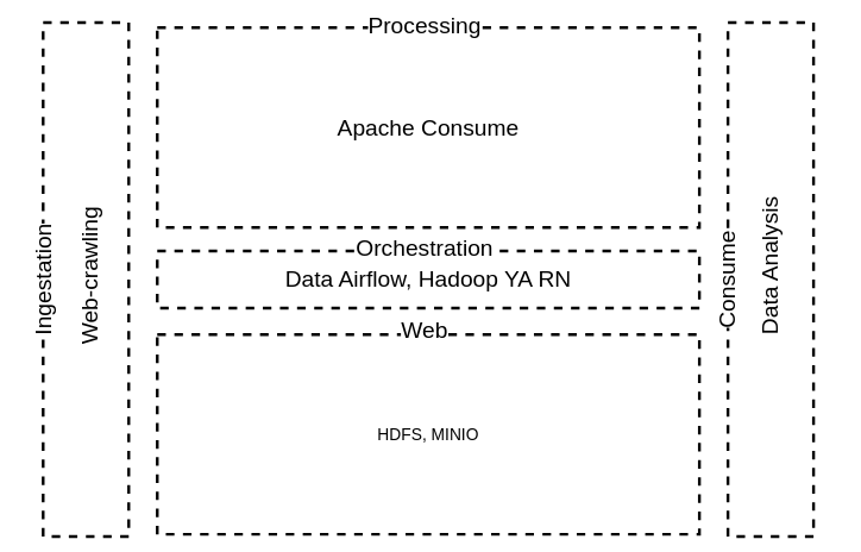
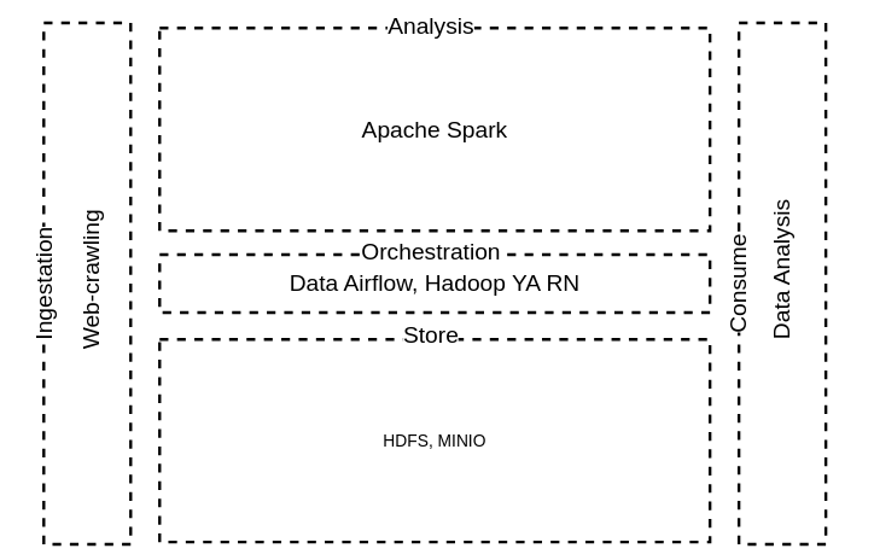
  <mxCell id="0" />
  <mxCell id="1" parent="0" />
  <mxCell id="2" value="" style="group" vertex="1" connectable="0" parent="1"><mxGeometry x="45" y="31" width="195" height="720" as="geometry" /></mxCell>
  <mxCell id="3" value="" style="rounded=0;whiteSpace=wrap;html=1;fillColor=none;dashed=1;strokeWidth=4;" vertex="1" parent="2"><mxGeometry x="15" width="120" height="720" as="geometry" /></mxCell>
  <mxCell id="4" value="&lt;font style=&quot;background-color: rgb(255 , 255 , 255) ; font-size: 32px&quot;&gt;Ingestation&lt;/font&gt;" style="text;html=1;strokeColor=none;fillColor=none;align=center;verticalAlign=middle;whiteSpace=wrap;rounded=0;dashed=1;rotation=-90;" vertex="1" parent="2"><mxGeometry x="-15" y="345" width="60" height="30" as="geometry" /></mxCell>
  <mxCell id="5" value="Web-crawling" style="text;html=1;align=center;verticalAlign=middle;resizable=0;points=[];autosize=1;strokeColor=none;fillColor=none;fontSize=32;rotation=270;" vertex="1" parent="2"><mxGeometry x="-25" y="335" width="210" height="40" as="geometry" /></mxCell>
  <mxCell id="6" value="" style="group" vertex="1" connectable="0" parent="1"><mxGeometry x="220" y="448" width="760" height="300" as="geometry" /></mxCell>
  <mxCell id="7" value="&lt;font style=&quot;font-size: 23px&quot;&gt;HDFS, MINIO&lt;/font&gt;" style="rounded=0;whiteSpace=wrap;html=1;fillColor=none;dashed=1;strokeWidth=4;" vertex="1" parent="6"><mxGeometry y="20" width="760" height="280" as="geometry" /></mxCell>
- <mxCell id="8" value="Web" style="text;html=1;strokeColor=none;fillColor=none;align=center;verticalAlign=middle;whiteSpace=wrap;rounded=0;dashed=1;labelBackgroundColor=#FFFFFF;fontSize=32;" vertex="1" parent="6"><mxGeometry x="345" width="60" height="30" as="geometry" /></mxCell>
+ <mxCell id="8" value="Store" style="text;html=1;strokeColor=none;fillColor=none;align=center;verticalAlign=middle;whiteSpace=wrap;rounded=0;dashed=1;labelBackgroundColor=#FFFFFF;fontSize=32;" vertex="1" parent="6"><mxGeometry x="345" width="60" height="30" as="geometry" /></mxCell>
  <mxCell id="9" value="" style="group" vertex="1" connectable="0" parent="1"><mxGeometry x="220" y="332" width="760" height="99" as="geometry" /></mxCell>
  <mxCell id="10" value="&lt;font style=&quot;font-size: 32px&quot;&gt;Data Airflow, Hadoop YA RN&lt;/font&gt;" style="rounded=0;whiteSpace=wrap;html=1;fillColor=none;dashed=1;strokeWidth=4;" vertex="1" parent="9"><mxGeometry y="19" width="760" height="80" as="geometry" /></mxCell>
  <mxCell id="11" value="Orchestration" style="text;html=1;strokeColor=none;fillColor=none;align=center;verticalAlign=middle;whiteSpace=wrap;rounded=0;dashed=1;labelBackgroundColor=#FFFFFF;fontSize=32;" vertex="1" parent="9"><mxGeometry x="345" width="60" height="30" as="geometry" /></mxCell>
  <mxCell id="12" value="" style="group" vertex="1" connectable="0" parent="1"><mxGeometry x="220" y="20" width="760" height="298" as="geometry" /></mxCell>
- <mxCell id="13" value="&lt;font style=&quot;font-size: 32px&quot;&gt;Apache Consume&lt;/font&gt;" style="rounded=0;whiteSpace=wrap;html=1;fillColor=none;dashed=1;strokeWidth=4;" vertex="1" parent="12"><mxGeometry y="18" width="760" height="280" as="geometry" /></mxCell>
- <mxCell id="14" value="Processing" style="text;html=1;strokeColor=none;fillColor=none;align=center;verticalAlign=middle;whiteSpace=wrap;rounded=0;dashed=1;labelBackgroundColor=#FFFFFF;fontSize=32;" vertex="1" parent="12"><mxGeometry x="345" width="60" height="30" as="geometry" /></mxCell>
+ <mxCell id="13" value="&lt;font style=&quot;font-size: 32px&quot;&gt;Apache Spark&lt;/font&gt;" style="rounded=0;whiteSpace=wrap;html=1;fillColor=none;dashed=1;strokeWidth=4;" vertex="1" parent="12"><mxGeometry y="18" width="760" height="280" as="geometry" /></mxCell>
+ <mxCell id="14" value="Analysis" style="text;html=1;strokeColor=none;fillColor=none;align=center;verticalAlign=middle;whiteSpace=wrap;rounded=0;dashed=1;labelBackgroundColor=#FFFFFF;fontSize=32;" vertex="1" parent="12"><mxGeometry x="345" width="60" height="30" as="geometry" /></mxCell>
  <mxCell id="15" value="" style="group" vertex="1" connectable="0" parent="1"><mxGeometry x="1004" y="31" width="181" height="720" as="geometry" /></mxCell>
  <mxCell id="16" value="" style="rounded=0;whiteSpace=wrap;html=1;fillColor=none;dashed=1;strokeWidth=4;" vertex="1" parent="15"><mxGeometry x="16" width="120" height="720" as="geometry" /></mxCell>
  <mxCell id="17" value="&lt;font style=&quot;background-color: rgb(255 , 255 , 255) ; font-size: 32px&quot;&gt;Consume&lt;/font&gt;" style="text;html=1;strokeColor=none;fillColor=none;align=center;verticalAlign=middle;whiteSpace=wrap;rounded=0;dashed=1;rotation=-90;" vertex="1" parent="15"><mxGeometry x="-15" y="345" width="60" height="30" as="geometry" /></mxCell>
  <mxCell id="18" value="Data Analysis" style="text;html=1;align=center;verticalAlign=middle;resizable=0;points=[];autosize=1;strokeColor=none;fillColor=none;fontSize=32;rotation=270;" vertex="1" parent="15"><mxGeometry x="-29" y="321" width="210" height="40" as="geometry" /></mxCell>
